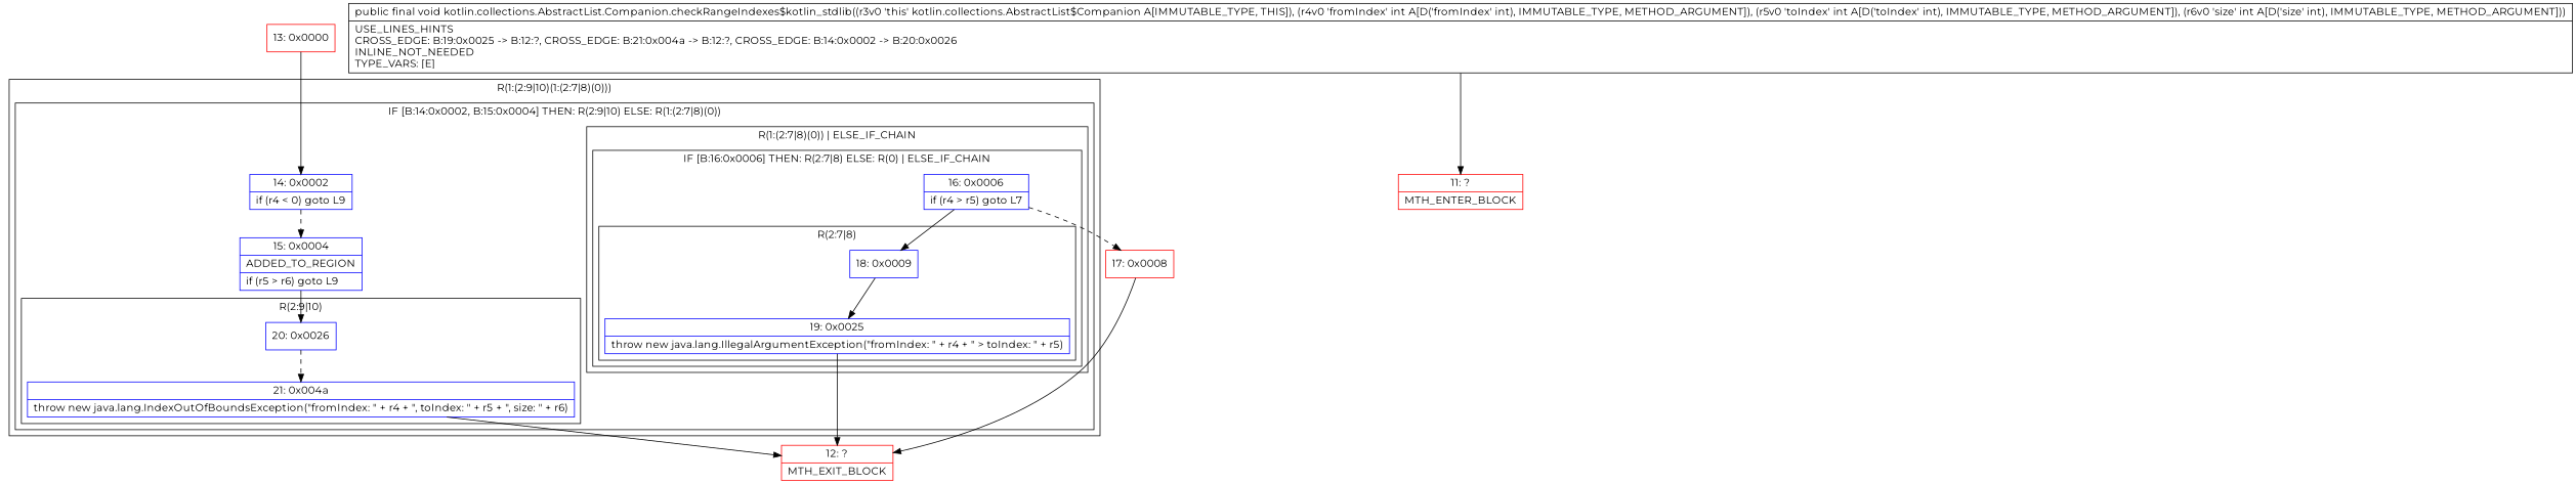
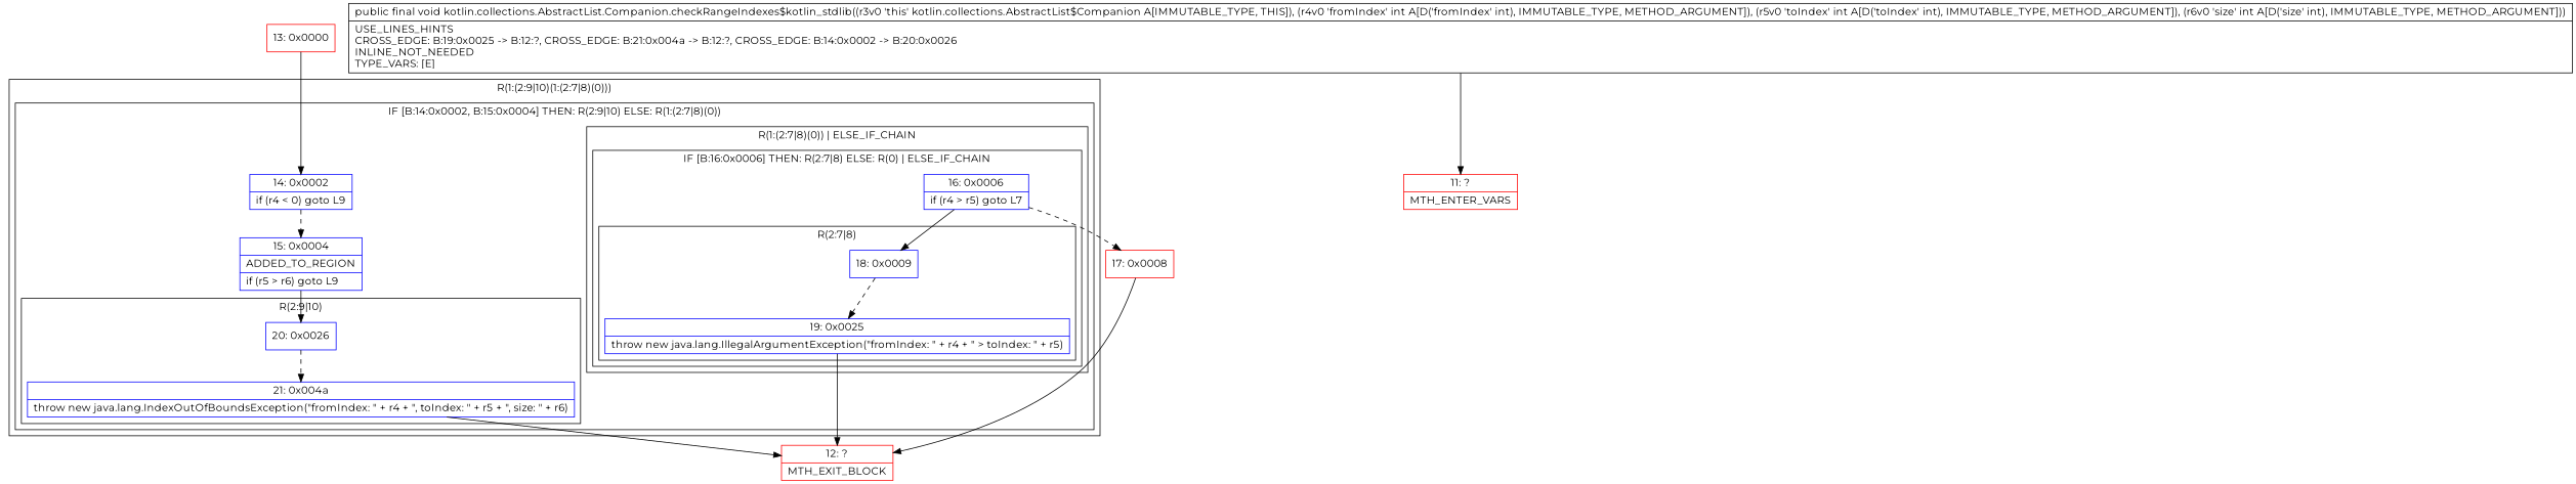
  digraph {
    fontname=Montserrat
    node [color=blue fontname=Montserrat shape=record]
    edge [fontname=Montserrat]
    n1 [label="{20\:\ 0x0026}"]
    n2 [label="{21\:\ 0x004a|throw new java.lang.IndexOutOfBoundsException(\"fromIndex: \" + r4 + \", toIndex: \" + r5 + \", size: \" + r6)\l}"]
    n3 [label="{18\:\ 0x0009}"]
    n4 [label="{19\:\ 0x0025|throw new java.lang.IllegalArgumentException(\"fromIndex: \" + r4 + \" \> toIndex: \" + r5)\l}"]
    n5 [label="{16\:\ 0x0006|if (r4 \> r5) goto L7\l}"]
    n6 [label="{14\:\ 0x0002|if (r4 \< 0) goto L9\l}"]
    n7 [label="{15\:\ 0x0004|ADDED_TO_REGION\l|if (r5 \> r6) goto L9\l}"]
    n8 [color=red label="{12\:\ ?|MTH_EXIT_BLOCK\l}"]
    n9 [color=red label="{17\:\ 0x0008}"]
-   n10 [color=red label="{11\:\ ?|MTH_ENTER_BLOCK\l}"]
+   n10 [color=red label="{11\:\ ?|MTH_ENTER_VARS\l}"]
    n11 [color=red label="{13\:\ 0x0000}"]
    n12 [label="{public final void kotlin.collections.AbstractList.Companion.checkRangeIndexes$kotlin_stdlib((r3v0 'this' kotlin.collections.AbstractList$Companion A[IMMUTABLE_TYPE, THIS]), (r4v0 'fromIndex' int A[D('fromIndex' int), IMMUTABLE_TYPE, METHOD_ARGUMENT]), (r5v0 'toIndex' int A[D('toIndex' int), IMMUTABLE_TYPE, METHOD_ARGUMENT]), (r6v0 'size' int A[D('size' int), IMMUTABLE_TYPE, METHOD_ARGUMENT]))  | USE_LINES_HINTS\lCROSS_EDGE: B:19:0x0025 \-\> B:12:?, CROSS_EDGE: B:21:0x004a \-\> B:12:?, CROSS_EDGE: B:14:0x0002 \-\> B:20:0x0026\lINLINE_NOT_NEEDED\lTYPE_VARS: [E]\l}" color=""]
    subgraph cluster_1 {
      label="R(1:(2:9|10)(1:(2:7|8)(0)))"
      subgraph cluster_2 {
        label="IF [B:14:0x0002, B:15:0x0004] THEN: R(2:9|10) ELSE: R(1:(2:7|8)(0))"
        n6
        n7
        subgraph cluster_3 {
          label="R(2:9|10)"
          n1
          n2
        }
        subgraph cluster_4 {
          label="R(1:(2:7|8)(0)) | ELSE_IF_CHAIN\l"
          subgraph cluster_5 {
            label="IF [B:16:0x0006] THEN: R(2:7|8) ELSE: R(0) | ELSE_IF_CHAIN\l"
            n5
            subgraph cluster_6 {
              label="R(2:7|8)"
              n3
              n4
            }
            subgraph cluster_7 {
              label="R(0)"
            }
          }
        }
      }
    }
    n1 -> n2 [style=dashed]
    n2 -> n8
-   n3 -> n4
+   n3 -> n4 [style=dashed]
    n4 -> n8
    n5 -> n3
    n5 -> n9 [style=dashed]
    n6 -> n7 [style=dashed]
    n7 -> n1
    n9 -> n8
    n11 -> n6
    n12 -> n10
  }
